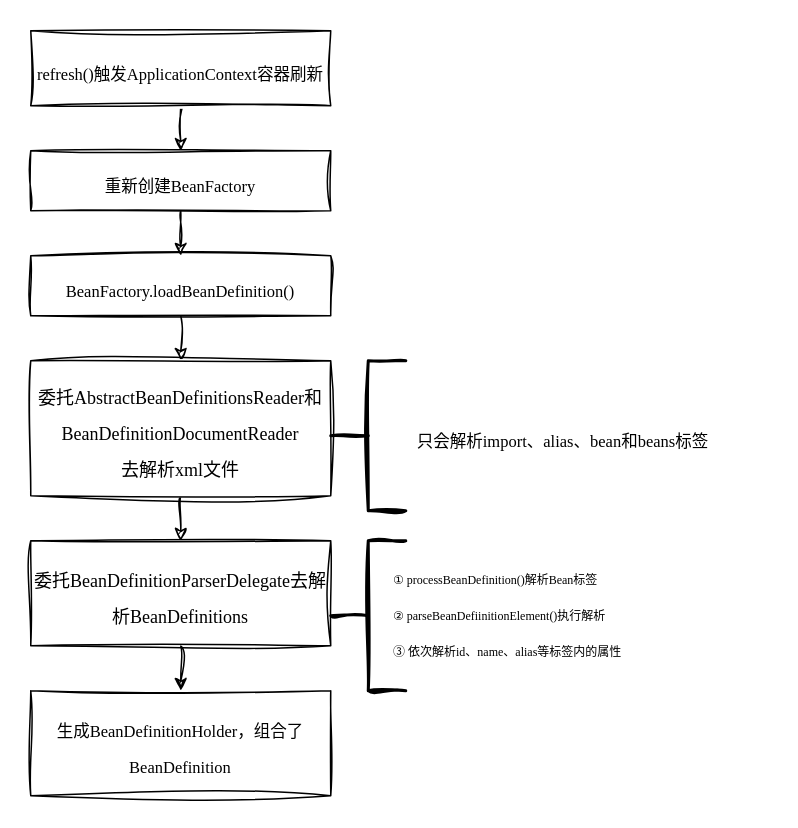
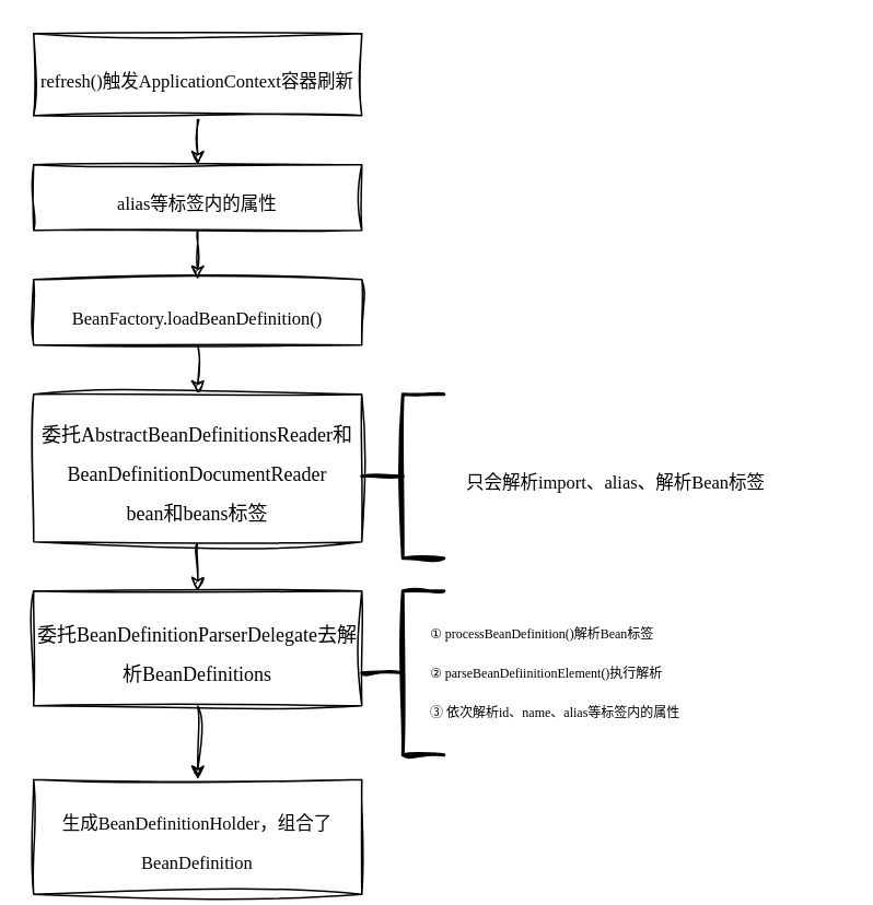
  <mxCell id="0" />
  <mxCell id="1" parent="0" />
  <mxCell id="2" style="edgeStyle=orthogonalEdgeStyle;rounded=0;sketch=1;hachureGap=4;jiggle=2;curveFitting=1;orthogonalLoop=1;jettySize=auto;html=1;exitX=0.5;exitY=1;exitDx=0;exitDy=0;entryX=0.5;entryY=0;entryDx=0;entryDy=0;fontFamily=Architects Daughter;fontSource=https%3A%2F%2Ffonts.googleapis.com%2Fcss%3Ffamily%3DArchitects%2BDaughter;fontSize=16;" edge="1" parent="1" source="3" target="5"><mxGeometry relative="1" as="geometry" /></mxCell>
  <mxCell id="3" value="&lt;font style=&quot;font-size: 11px;&quot;&gt;refresh()触发ApplicationContext容器刷新&lt;/font&gt;" style="rounded=0;whiteSpace=wrap;html=1;sketch=1;hachureGap=4;jiggle=2;curveFitting=1;fontFamily=Architects Daughter;fontSource=https%3A%2F%2Ffonts.googleapis.com%2Fcss%3Ffamily%3DArchitects%2BDaughter;fontSize=20;" vertex="1" parent="1"><mxGeometry x="20" y="20" width="200" height="50" as="geometry" /></mxCell>
  <mxCell id="4" style="edgeStyle=orthogonalEdgeStyle;rounded=0;sketch=1;hachureGap=4;jiggle=2;curveFitting=1;orthogonalLoop=1;jettySize=auto;html=1;exitX=0.5;exitY=1;exitDx=0;exitDy=0;entryX=0.5;entryY=0;entryDx=0;entryDy=0;fontFamily=Architects Daughter;fontSource=https%3A%2F%2Ffonts.googleapis.com%2Fcss%3Ffamily%3DArchitects%2BDaughter;fontSize=16;" edge="1" parent="1" source="5" target="7"><mxGeometry relative="1" as="geometry" /></mxCell>
- <mxCell id="5" value="&lt;span style=&quot;font-size: 11px;&quot;&gt;重新创建BeanFactory&lt;/span&gt;" style="rounded=0;whiteSpace=wrap;html=1;sketch=1;hachureGap=4;jiggle=2;curveFitting=1;fontFamily=Architects Daughter;fontSource=https%3A%2F%2Ffonts.googleapis.com%2Fcss%3Ffamily%3DArchitects%2BDaughter;fontSize=20;" vertex="1" parent="1"><mxGeometry x="20" y="100" width="200" height="40" as="geometry" /></mxCell>
+ <mxCell id="5" value="&lt;span style=&quot;font-size: 11px;&quot;&gt;alias等标签内的属性&lt;/span&gt;" style="rounded=0;whiteSpace=wrap;html=1;sketch=1;hachureGap=4;jiggle=2;curveFitting=1;fontFamily=Architects Daughter;fontSource=https%3A%2F%2Ffonts.googleapis.com%2Fcss%3Ffamily%3DArchitects%2BDaughter;fontSize=20;" vertex="1" parent="1"><mxGeometry x="20" y="100" width="200" height="40" as="geometry" /></mxCell>
  <mxCell id="6" style="edgeStyle=orthogonalEdgeStyle;rounded=0;sketch=1;hachureGap=4;jiggle=2;curveFitting=1;orthogonalLoop=1;jettySize=auto;html=1;exitX=0.5;exitY=1;exitDx=0;exitDy=0;entryX=0.5;entryY=0;entryDx=0;entryDy=0;fontFamily=Architects Daughter;fontSource=https%3A%2F%2Ffonts.googleapis.com%2Fcss%3Ffamily%3DArchitects%2BDaughter;fontSize=16;" edge="1" parent="1" source="7" target="9"><mxGeometry relative="1" as="geometry" /></mxCell>
  <mxCell id="7" value="&lt;span style=&quot;font-size: 11px;&quot;&gt;BeanFactory.loadBeanDefinition()&lt;/span&gt;" style="rounded=0;whiteSpace=wrap;html=1;sketch=1;hachureGap=4;jiggle=2;curveFitting=1;fontFamily=Architects Daughter;fontSource=https%3A%2F%2Ffonts.googleapis.com%2Fcss%3Ffamily%3DArchitects%2BDaughter;fontSize=20;" vertex="1" parent="1"><mxGeometry x="20" y="170" width="200" height="40" as="geometry" /></mxCell>
  <mxCell id="8" style="edgeStyle=orthogonalEdgeStyle;rounded=0;sketch=1;hachureGap=4;jiggle=2;curveFitting=1;orthogonalLoop=1;jettySize=auto;html=1;exitX=0.5;exitY=1;exitDx=0;exitDy=0;entryX=0.5;entryY=0;entryDx=0;entryDy=0;fontFamily=Architects Daughter;fontSource=https%3A%2F%2Ffonts.googleapis.com%2Fcss%3Ffamily%3DArchitects%2BDaughter;fontSize=16;" edge="1" parent="1" source="9" target="11"><mxGeometry relative="1" as="geometry" /></mxCell>
- <mxCell id="9" value="&lt;font style=&quot;font-size: 12px;&quot;&gt;委托AbstractBeanDefinitionsReader和BeanDefinitionDocumentReader&lt;br&gt;去解析xml文件&lt;/font&gt;" style="rounded=0;whiteSpace=wrap;html=1;sketch=1;hachureGap=4;jiggle=2;curveFitting=1;fontFamily=Architects Daughter;fontSource=https%3A%2F%2Ffonts.googleapis.com%2Fcss%3Ffamily%3DArchitects%2BDaughter;fontSize=20;" vertex="1" parent="1"><mxGeometry x="20" y="240" width="200" height="90" as="geometry" /></mxCell>
+ <mxCell id="9" value="&lt;font style=&quot;font-size: 12px;&quot;&gt;委托AbstractBeanDefinitionsReader和BeanDefinitionDocumentReader&lt;br&gt;bean和beans标签&lt;/font&gt;" style="rounded=0;whiteSpace=wrap;html=1;sketch=1;hachureGap=4;jiggle=2;curveFitting=1;fontFamily=Architects Daughter;fontSource=https%3A%2F%2Ffonts.googleapis.com%2Fcss%3Ffamily%3DArchitects%2BDaughter;fontSize=20;" vertex="1" parent="1"><mxGeometry x="20" y="240" width="200" height="90" as="geometry" /></mxCell>
  <mxCell id="10" style="edgeStyle=orthogonalEdgeStyle;rounded=0;sketch=1;hachureGap=4;jiggle=2;curveFitting=1;orthogonalLoop=1;jettySize=auto;html=1;exitX=0.5;exitY=1;exitDx=0;exitDy=0;entryX=0.5;entryY=0;entryDx=0;entryDy=0;fontFamily=Architects Daughter;fontSource=https%3A%2F%2Ffonts.googleapis.com%2Fcss%3Ffamily%3DArchitects%2BDaughter;fontSize=16;" edge="1" parent="1" source="11" target="12"><mxGeometry relative="1" as="geometry" /></mxCell>
  <mxCell id="11" value="&lt;font style=&quot;font-size: 12px;&quot;&gt;委托BeanDefinitionParserDelegate去解析BeanDefinitions&lt;/font&gt;" style="rounded=0;whiteSpace=wrap;html=1;sketch=1;hachureGap=4;jiggle=2;curveFitting=1;fontFamily=Architects Daughter;fontSource=https%3A%2F%2Ffonts.googleapis.com%2Fcss%3Ffamily%3DArchitects%2BDaughter;fontSize=20;" vertex="1" parent="1"><mxGeometry x="20" y="360" width="200" height="70" as="geometry" /></mxCell>
- <mxCell id="12" value="&lt;font style=&quot;font-size: 11px;&quot;&gt;生成BeanDefinitionHolder，组合了&lt;br&gt;BeanDefinition&lt;br&gt;&lt;/font&gt;" style="rounded=0;whiteSpace=wrap;html=1;sketch=1;hachureGap=4;jiggle=2;curveFitting=1;fontFamily=Architects Daughter;fontSource=https%3A%2F%2Ffonts.googleapis.com%2Fcss%3Ffamily%3DArchitects%2BDaughter;fontSize=20;" vertex="1" parent="1"><mxGeometry x="20" y="460" width="200" height="70" as="geometry" /></mxCell>
+ <mxCell id="12" value="&lt;font style=&quot;font-size: 11px;&quot;&gt;生成BeanDefinitionHolder，组合了&lt;br&gt;BeanDefinition&lt;br&gt;&lt;/font&gt;" style="rounded=0;whiteSpace=wrap;html=1;sketch=1;hachureGap=4;jiggle=2;curveFitting=1;fontFamily=Architects Daughter;fontSource=https%3A%2F%2Ffonts.googleapis.com%2Fcss%3Ffamily%3DArchitects%2BDaughter;fontSize=20;" vertex="1" parent="1"><mxGeometry x="20" y="475" width="200" height="70" as="geometry" /></mxCell>
  <mxCell id="13" value="" style="strokeWidth=2;html=1;shape=mxgraph.flowchart.annotation_2;align=left;labelPosition=right;pointerEvents=1;sketch=1;hachureGap=4;jiggle=2;curveFitting=1;fontFamily=Architects Daughter;fontSource=https%3A%2F%2Ffonts.googleapis.com%2Fcss%3Ffamily%3DArchitects%2BDaughter;fontSize=20;" vertex="1" parent="1"><mxGeometry x="220" y="240" width="50" height="100" as="geometry" /></mxCell>
- <mxCell id="14" value="&lt;font style=&quot;font-size: 11px;&quot;&gt;只会解析import、alias、bean和beans标签&lt;/font&gt;" style="text;html=1;strokeColor=none;fillColor=none;align=center;verticalAlign=middle;whiteSpace=wrap;rounded=0;fontSize=20;fontFamily=Architects Daughter;" vertex="1" parent="1"><mxGeometry x="260" y="275" width="230" height="30" as="geometry" /></mxCell>
+ <mxCell id="14" value="&lt;font style=&quot;font-size: 11px;&quot;&gt;只会解析import、alias、解析Bean标签&lt;/font&gt;" style="text;html=1;strokeColor=none;fillColor=none;align=center;verticalAlign=middle;whiteSpace=wrap;rounded=0;fontSize=20;fontFamily=Architects Daughter;" vertex="1" parent="1"><mxGeometry x="260" y="275" width="230" height="30" as="geometry" /></mxCell>
  <mxCell id="15" value="" style="strokeWidth=2;html=1;shape=mxgraph.flowchart.annotation_2;align=left;labelPosition=right;pointerEvents=1;sketch=1;hachureGap=4;jiggle=2;curveFitting=1;fontFamily=Architects Daughter;fontSource=https%3A%2F%2Ffonts.googleapis.com%2Fcss%3Ffamily%3DArchitects%2BDaughter;fontSize=20;" vertex="1" parent="1"><mxGeometry x="220" y="360" width="50" height="100" as="geometry" /></mxCell>
  <mxCell id="16" value="&lt;font style=&quot;font-size: 8px;&quot;&gt;① processBeanDefinition()解析Bean标签&lt;br&gt;② parseBeanDefiinitionElement()执行解析&lt;br&gt;③ 依次解析id、name、alias等标签内的属性&lt;br&gt;&lt;/font&gt;" style="text;html=1;strokeColor=none;fillColor=none;align=left;verticalAlign=middle;whiteSpace=wrap;rounded=0;fontSize=20;fontFamily=Architects Daughter;" vertex="1" parent="1"><mxGeometry x="260" y="390" width="250" height="30" as="geometry" /></mxCell>
